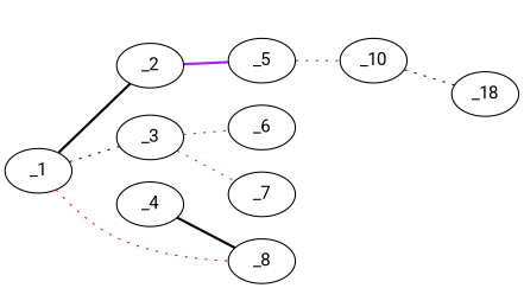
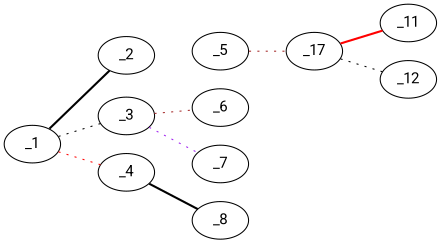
  graph {
    fontname=Roboto
    rankdir=LR
    node [charge=0 chem=1 fontname=Roboto symbol="C  " x=4.366 y=-0.366]
    edge [color=black fontname=Roboto style=dotted valence=1]
    _1 [x=3.866]
    _2 [chem=4 symbol="N  " y=0.5]
    _3 [x=2.866]
    _4 [y=-1.2321]
    _5 [chem=4 symbol="N  " x=5.366 y=0.5]
    _6 [x=2 y=-0.866]
    _7 [x=2 y=0.134]
    _8 [y=-2.2321]
-   _10 [x=5.866 y=1.366]
-   _12 [chem=5 symbol="S  " x=5.366 y=2.2321 label=_18]
+   _10 [x=5.866 y=1.366 label=_17]
+   _11 [chem=4 symbol="N  " x=6.866 y=1.366]
+   _12 [chem=5 symbol="S  " x=5.366 y=2.2321]
    _1 -- _2 [style=bold valence=2]
    _1 -- _3
-   _1 -- _8 [color=red]
-   _2 -- _5 [color=purple style=bold]
+   _1 -- _4 [color=red]
    _3 -- _6 [color=brown]
    _3 -- _7 [color=purple]
    _4 -- _8 [style=bold]
    _5 -- _10 [color=brown]
+   _10 -- _11 [color=red style=bold]
    _10 -- _12 [valence=2]
  }
